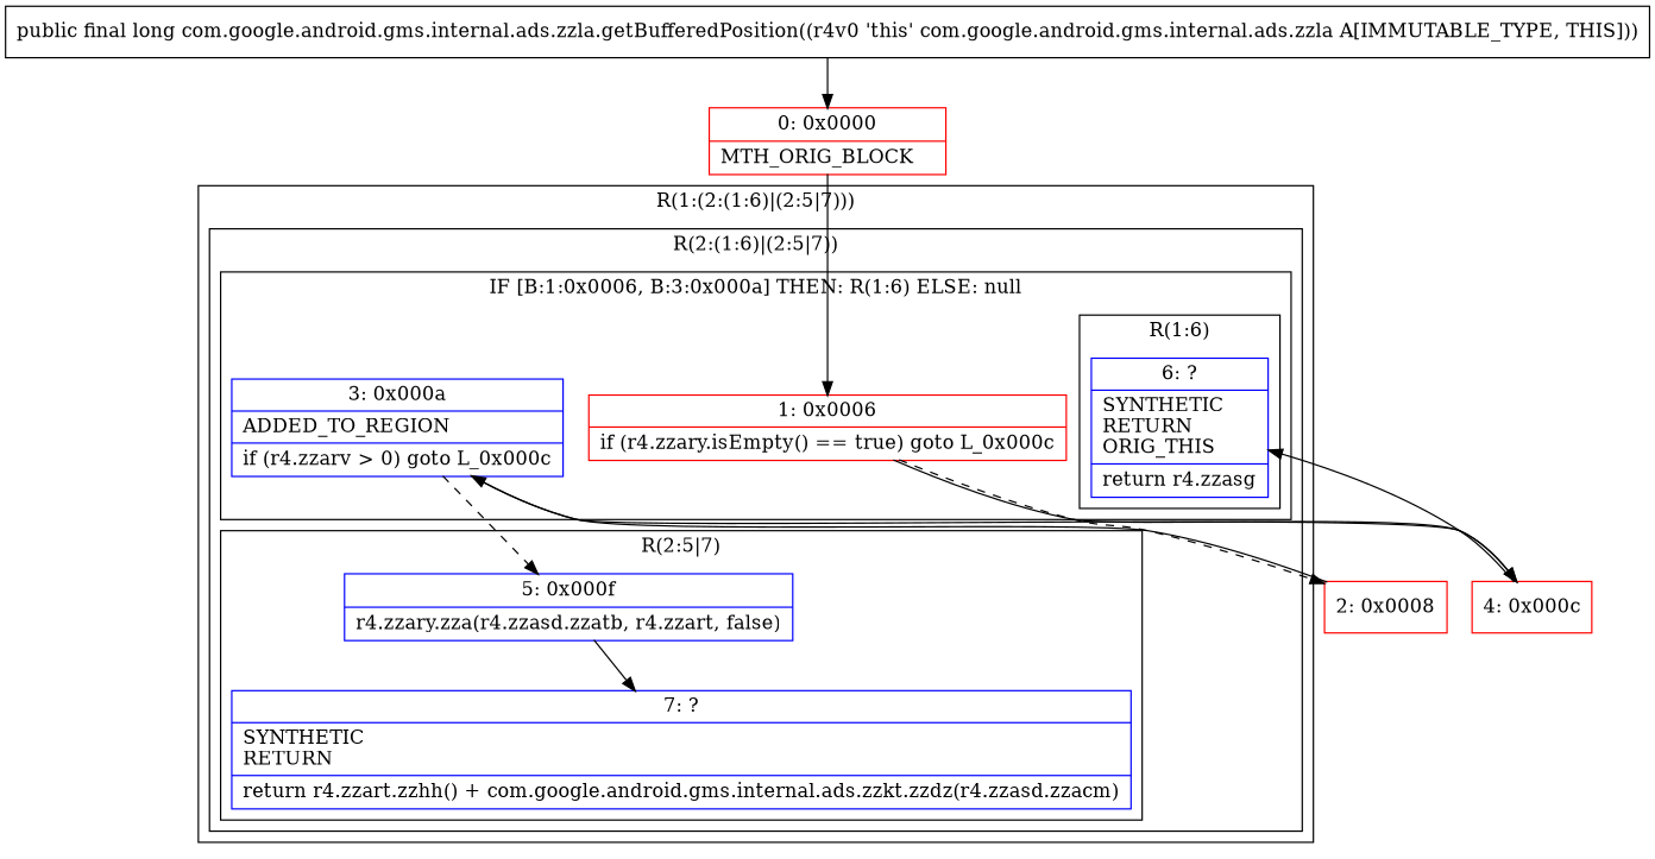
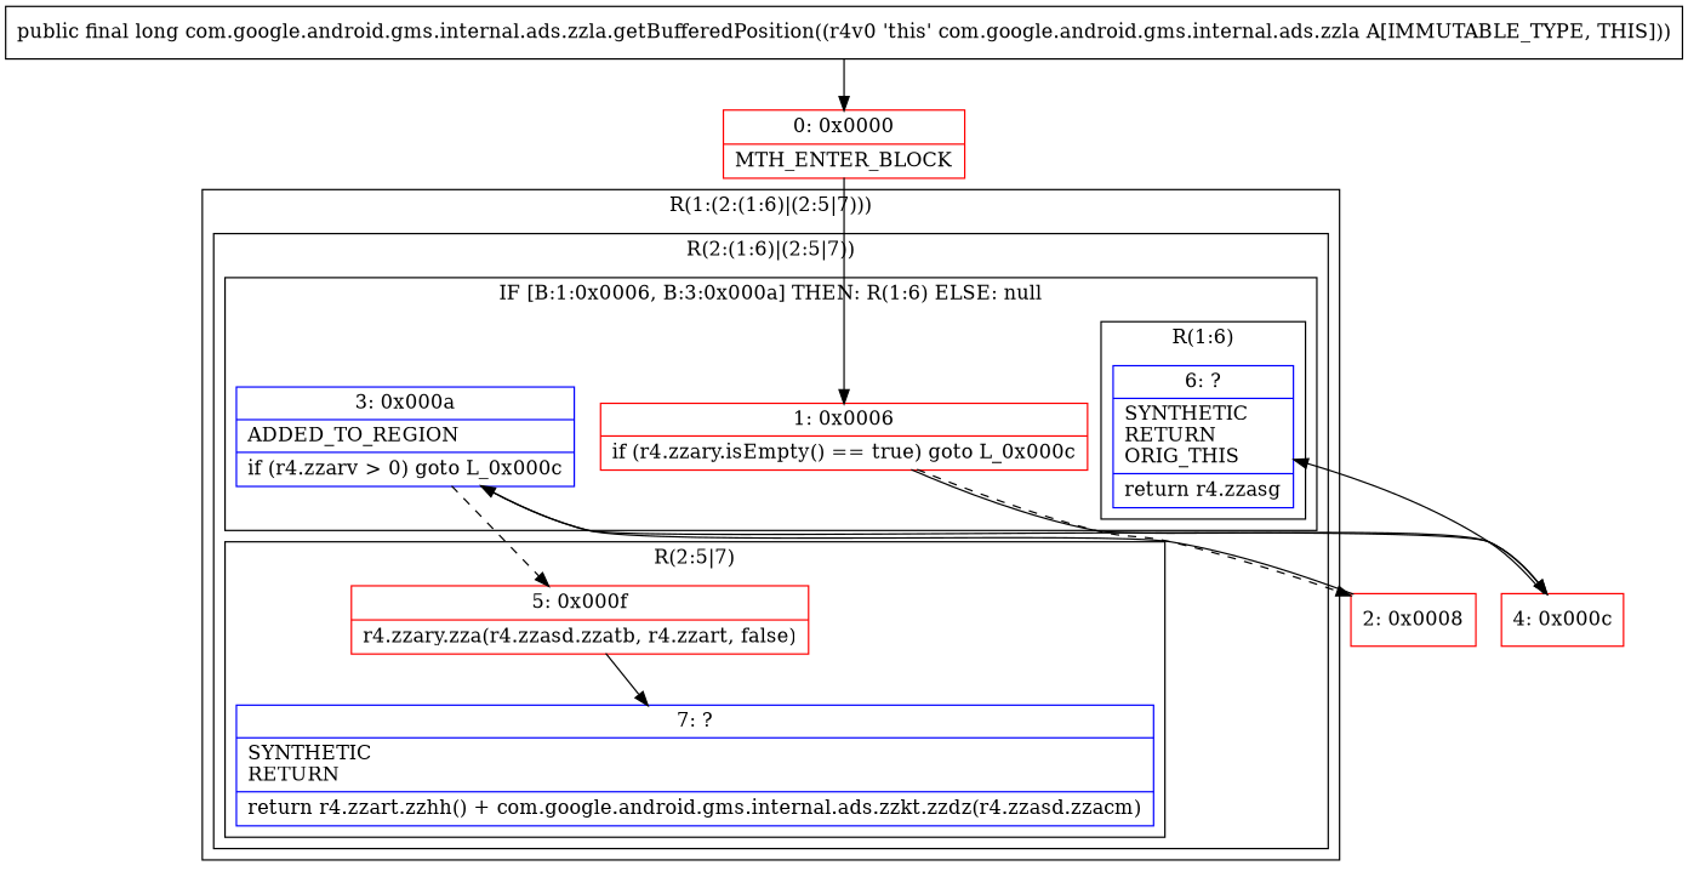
  digraph {
    node [color=blue shape=record]
    n1 [label="{6\:\ ?|SYNTHETIC\lRETURN\lORIG_THIS\l|return r4.zzasg\l}"]
    n2 [color=red label="{1\:\ 0x0006|if (r4.zzary.isEmpty() == true) goto L_0x000c\l}"]
    n3 [label="{3\:\ 0x000a|ADDED_TO_REGION\l|if (r4.zzarv \> 0) goto L_0x000c\l}"]
-   n4 [label="{5\:\ 0x000f|r4.zzary.zza(r4.zzasd.zzatb, r4.zzart, false)\l}"]
+   n4 [color=red label="{5\:\ 0x000f|r4.zzary.zza(r4.zzasd.zzatb, r4.zzart, false)\l}"]
    n5 [label="{7\:\ ?|SYNTHETIC\lRETURN\l|return r4.zzart.zzhh() + com.google.android.gms.internal.ads.zzkt.zzdz(r4.zzasd.zzacm)\l}"]
    n6 [color=red label="{2\:\ 0x0008}"]
    n7 [color=red label="{4\:\ 0x000c}"]
-   n8 [color=red label="{0\:\ 0x0000|MTH_ORIG_BLOCK\l}"]
+   n8 [color=red label="{0\:\ 0x0000|MTH_ENTER_BLOCK\l}"]
    n9 [label="{public final long com.google.android.gms.internal.ads.zzla.getBufferedPosition((r4v0 'this' com.google.android.gms.internal.ads.zzla A[IMMUTABLE_TYPE, THIS])) }" color=""]
    subgraph cluster_1 {
      label="R(1:(2:(1:6)|(2:5|7)))"
      subgraph cluster_2 {
        label="R(2:(1:6)|(2:5|7))"
        subgraph cluster_3 {
          label="IF [B:1:0x0006, B:3:0x000a] THEN: R(1:6) ELSE: null"
          n2
          n3
          subgraph cluster_4 {
            label="R(1:6)"
            n1
          }
        }
        subgraph cluster_5 {
          label="R(2:5|7)"
          n4
          n5
        }
      }
    }
    n2 -> n6 [style=dashed]
    n2 -> n7
    n3 -> n4 [style=dashed]
    n3 -> n7
    n4 -> n5
    n6 -> n3
    n7 -> n1
    n8 -> n2
    n9 -> n8
  }
